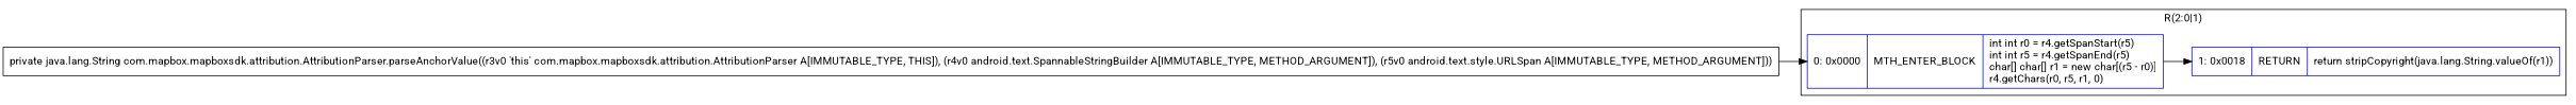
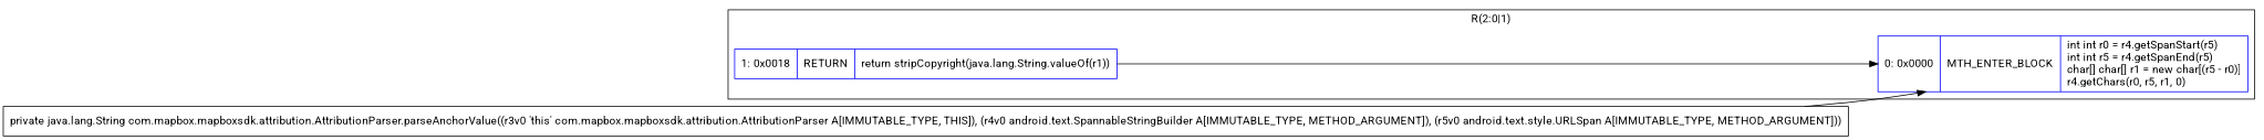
  digraph {
    rankdir=LR
    fontname=Roboto
    node [color=blue shape=record fontname=Roboto]
    edge [fontname=Roboto]
    n1 [label="{0\:\ 0x0000|MTH_ENTER_BLOCK\l|int int r0 = r4.getSpanStart(r5)\lint int r5 = r4.getSpanEnd(r5)\lchar[] char[] r1 = new char[(r5 \- r0)]\lr4.getChars(r0, r5, r1, 0)\l}"]
    n2 [label="{1\:\ 0x0018|RETURN\l|return stripCopyright(java.lang.String.valueOf(r1))\l}"]
    n3 [label="{private java.lang.String com.mapbox.mapboxsdk.attribution.AttributionParser.parseAnchorValue((r3v0 'this' com.mapbox.mapboxsdk.attribution.AttributionParser A[IMMUTABLE_TYPE, THIS]), (r4v0 android.text.SpannableStringBuilder A[IMMUTABLE_TYPE, METHOD_ARGUMENT]), (r5v0 android.text.style.URLSpan A[IMMUTABLE_TYPE, METHOD_ARGUMENT])) }" color=""]
    subgraph cluster_1 {
      label="R(2:0|1)"
      n1
      n2
    }
-   n1 -> n2
+   n2 -> n1
    n3 -> n1
  }
